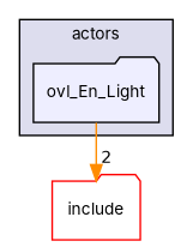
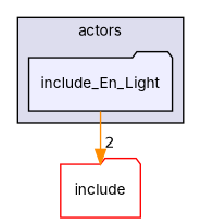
  digraph {
    compound=true
    fontname=Inter
    node [fontname=Inter fontsize=10 shape=folder style=filled]
-   n1 [fillcolor="#eeeeff" label=ovl_En_Light pencolor=black]
+   n1 [fillcolor="#eeeeff" label=include_En_Light pencolor=black]
    n2 [color=red fillcolor=white label=include]
    subgraph cluster_1 {
      bgcolor="#ddddee"
      fontsize=10
      label=actors
      pencolor=black
      n1
    }
    n1 -> n2 [headlabel=2 labeldistance=1.5 labelfontname=Helvetica labelfontsize=10 color=darkorange arrowhead=normal fontname=Inter]
  }
